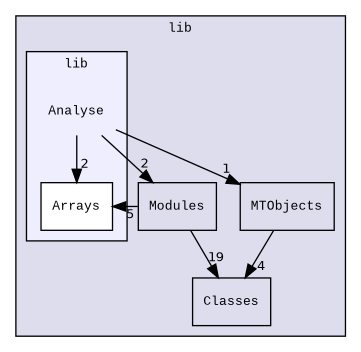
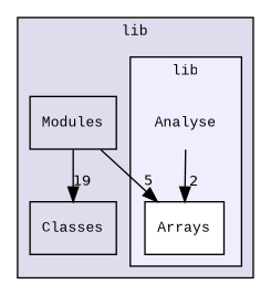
  digraph {
    compound=true
    fontname="Liberation Mono"
    node [fontname="Liberation Mono" fontsize=10 shape=box]
    edge [fontname="Liberation Mono" headlabel=2 labeldistance=1.5 labelfontname=Helvetica labelfontsize=10]
    n1 [label=Analyse shape=plaintext]
    n2 [fillcolor=white label=Arrays style=filled]
    n3 [label=Modules]
-   n4 [label=MTObjects]
    n5 [label=Classes]
    subgraph cluster_1 {
      bgcolor="#ddddee"
      fontsize=10
      label=lib
      pencolor=black
      n3
-     n4
      n5
      subgraph cluster_2 {
        bgcolor="#eeeeff"
        fontsize=10
        label=lib
        pencolor=black
        n1
        n2
      }
    }
    n1 -> n2
-   n1 -> n3
-   n1 -> n4 [headlabel=1]
    n3 -> n2 [headlabel=5]
    n3 -> n5 [headlabel=19]
-   n4 -> n5 [headlabel=4]
  }
